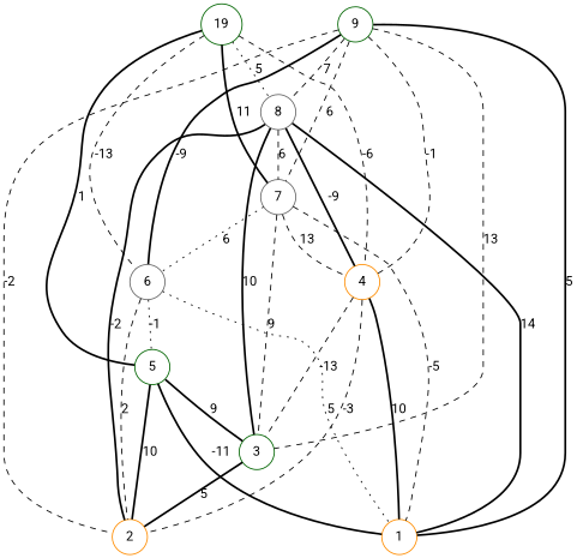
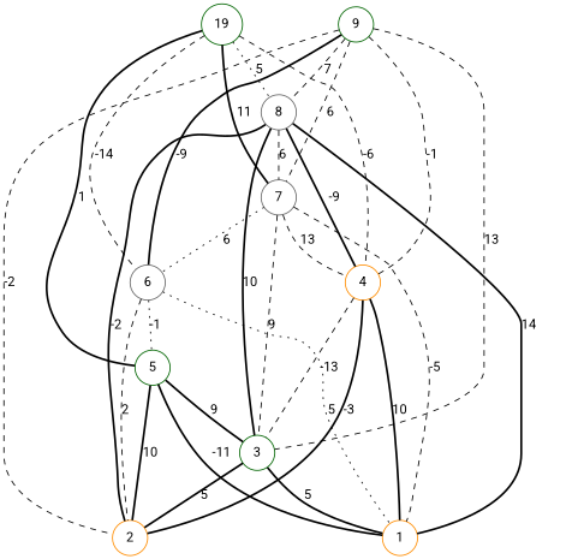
  graph {
    fontname=Roboto
    node [color=darkgreen fontname=Roboto shape=circle]
    edge [fontname=Roboto style=dashed]
    n1 [label=19]
    4 [color=darkorange]
    5
    6 [color=gray40]
    7 [color=gray40]
    8 [color=gray40]
    1 [color=darkorange]
    2 [color=darkorange]
    3
    9
    n1 -- 4 [label=-6]
    n1 -- 5 [label=1 style=bold]
-   n1 -- 6 [label=-13]
+   n1 -- 6 [label=-14]
    n1 -- 7 [label=11 style=bold]
    n1 -- 8 [label=5 style=dotted]
    4 -- 1 [label=10 style=bold]
-   4 -- 2 [label=-3]
+   4 -- 2 [label=-3 style=bold]
    4 -- 3 [label=-13]
    5 -- 1 [label=-11 style=bold]
    5 -- 2 [label=10 style=bold]
    5 -- 3 [label=9 style=bold]
    6 -- 5 [label=-1 style=dotted]
    6 -- 1 [label=5 style=dotted]
    6 -- 2 [label=2]
    7 -- 4 [label=13]
    7 -- 6 [label=6 style=dotted]
    7 -- 1 [label=-5]
    7 -- 3 [label=9]
    8 -- 4 [label=-9 style=bold]
    8 -- 7 [label=6]
    8 -- 1 [label=14 style=bold]
    8 -- 2 [label=-2 style=bold]
    8 -- 3 [label=10 style=bold]
    3 -- 2 [label=5 style=bold]
    9 -- 4 [label=-1]
    9 -- 6 [label=-9 style=bold]
    9 -- 7 [label=6]
    9 -- 8 [label=7]
-   9 -- 1 [label=5 style=bold]
+   3 -- 1 [label=5 style=bold]
    9 -- 2 [label=-2]
    9 -- 3 [label=13]
  }
